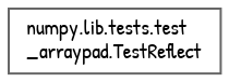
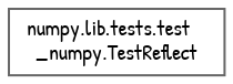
  digraph {
    rankdir=LR
    fontname="Patrick Hand"
-   n1 [color=grey40 fillcolor=white fontname="Patrick Hand" fontsize=10 height=0.2 label="numpy.lib.tests.test\l_arraypad.TestReflect" shape=box style=filled width=0.4]
+   n1 [color=grey40 fillcolor=white fontname="Patrick Hand" fontsize=10 height=0.2 label="numpy.lib.tests.test\l_numpy.TestReflect" shape=box style=filled width=0.4]
  }
